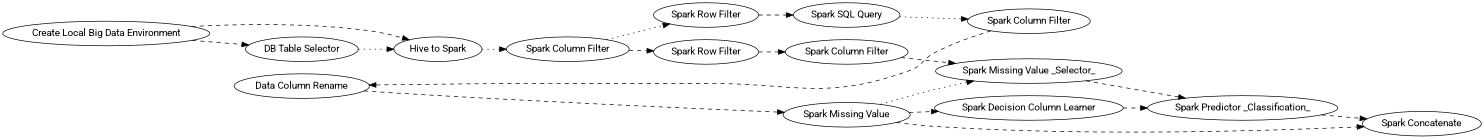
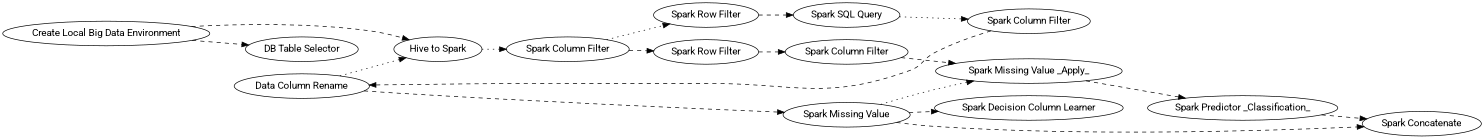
  digraph {
    fontname=Roboto
    rankdir=LR
    node [fontname=Roboto]
    edge [fontname=Roboto style=dashed]
    n1 [label="Spark Column Filter"]
-   n2 [label="Spark Missing Value _Selector_"]
+   n2 [label="Spark Missing Value _Apply_"]
    n3 [label="Spark Predictor _Classification_"]
    n4 [label="Spark Concatenate"]
    n5 [label="Data Column Rename"]
    n6 [label="Spark Missing Value"]
    n7 [label="Spark Decision Column Learner"]
    n8 [label="Create Local Big Data Environment"]
    n9 [label="DB Table Selector"]
    n10 [label="Hive to Spark"]
    n11 [label="Spark Column Filter"]
    n12 [label="Spark Row Filter"]
    n13 [label="Spark SQL Query"]
    n14 [label="Spark Column Filter"]
    n15 [label="Spark Row Filter"]
    n1 -> n2
    n2 -> n3
    n3 -> n4
    n5 -> n6
    n6 -> n2 [style=dotted]
    n6 -> n4
    n6 -> n7
-   n7 -> n3
    n8 -> n9
    n8 -> n10
-   n9 -> n10 [style=dotted]
+   n5 -> n10 [style=dotted]
    n10 -> n11 [style=dotted]
    n11 -> n12
    n11 -> n15 [style=dotted]
    n12 -> n1
    n13 -> n14 [style=dotted]
    n14 -> n5
    n15 -> n13
  }
